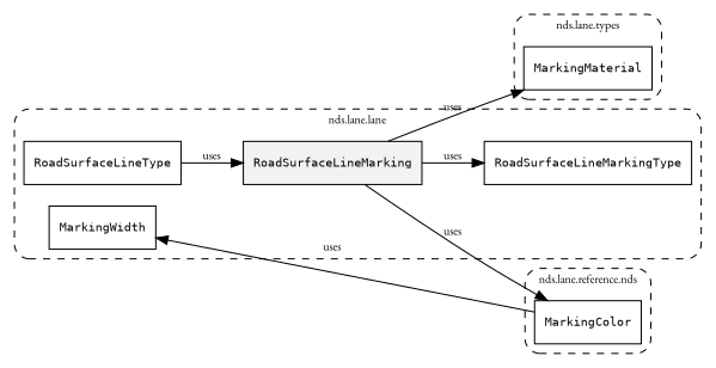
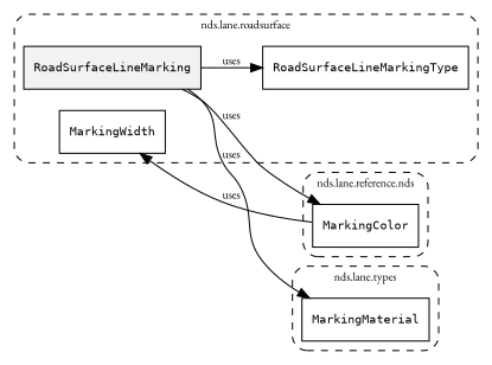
  digraph {
    fontname="EB Garamond"
    fontsize=10
    rankdir=LR
    node [fontname="EB Garamond" fontsize=10 shape=box]
    edge [fontname="EB Garamond" fontsize=10]
    n1 [fillcolor="#0000000D" label=<<font face="monospace"><table align="center" border="0" cellspacing="0" cellpadding="0"><tr><td href="../../../content/packages/nds.lane.roadsurface.html#Structure-RoadSurfaceLineMarking" title="Structure defined in nds.lane.roadsurface">RoadSurfaceLineMarking</td></tr></table></font>> style=filled]
    n2 [label=<<font face="monospace"><table align="center" border="0" cellspacing="0" cellpadding="0"><tr><td href="../../../content/packages/nds.lane.roadsurface.html#Enum-RoadSurfaceLineMarkingType" title="Enum defined in nds.lane.roadsurface">RoadSurfaceLineMarkingType</td></tr></table></font>>]
    n3 [label=<<font face="monospace"><table align="center" border="0" cellspacing="0" cellpadding="0"><tr><td href="../../../content/packages/nds.lane.roadsurface.html#Subtype-MarkingWidth" title="Subtype defined in nds.lane.roadsurface">MarkingWidth</td></tr></table></font>>]
-   n4 [label=<<font face="monospace"><table align="center" border="0" cellspacing="0" cellpadding="0"><tr><td href="../../../content/packages/nds.lane.roadsurface.html#Structure-RoadSurfaceLineType" title="Structure defined in nds.lane.roadsurface">RoadSurfaceLineType</td></tr></table></font>>]
    n5 [label=<<font face="monospace"><table align="center" border="0" cellspacing="0" cellpadding="0"><tr><td href="../../../content/packages/nds.lane.reference.types.html#Enum-MarkingColor" title="Enum defined in nds.lane.reference.types">MarkingColor</td></tr></table></font>>]
    n6 [label=<<font face="monospace"><table align="center" border="0" cellspacing="0" cellpadding="0"><tr><td href="../../../content/packages/nds.lane.types.html#Enum-MarkingMaterial" title="Enum defined in nds.lane.types">MarkingMaterial</td></tr></table></font>>]
    subgraph cluster_1 {
-     label="nds.lane.lane"
+     label="nds.lane.roadsurface"
      style="dashed, rounded"
      n1
      n2
      n3
-     n4
    }
    subgraph cluster_2 {
      label="nds.lane.reference.nds"
      style="dashed, rounded"
      n5
    }
    subgraph cluster_3 {
      label="nds.lane.types"
      style="dashed, rounded"
      n6
    }
    n1 -> n2 [label=uses]
    n1 -> n5 [label=uses]
    n1 -> n6 [label=uses]
-   n4 -> n1 [label=uses]
    n5 -> n3 [label=uses]
  }
